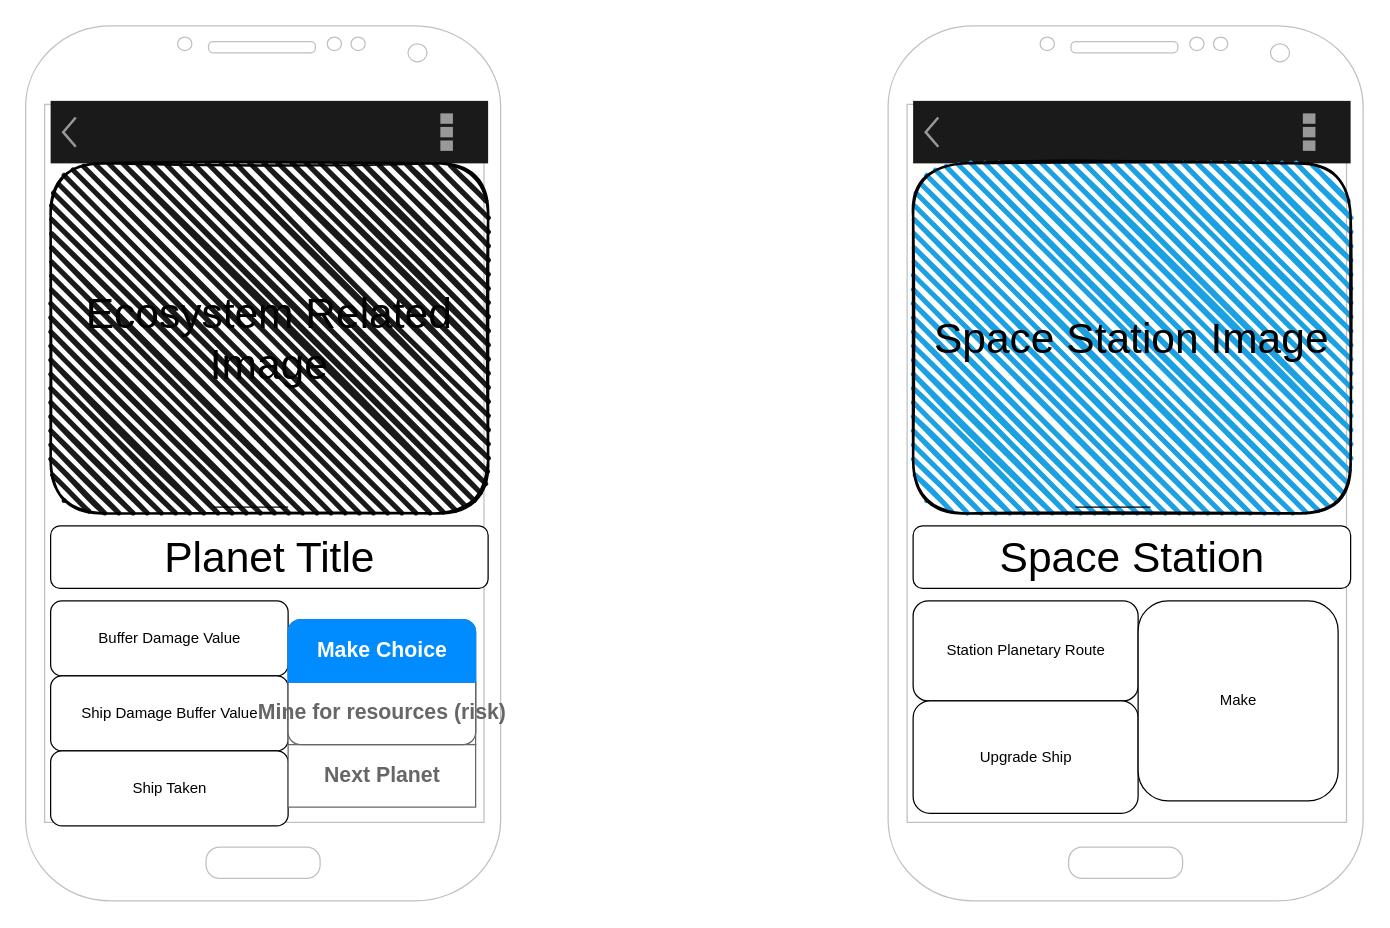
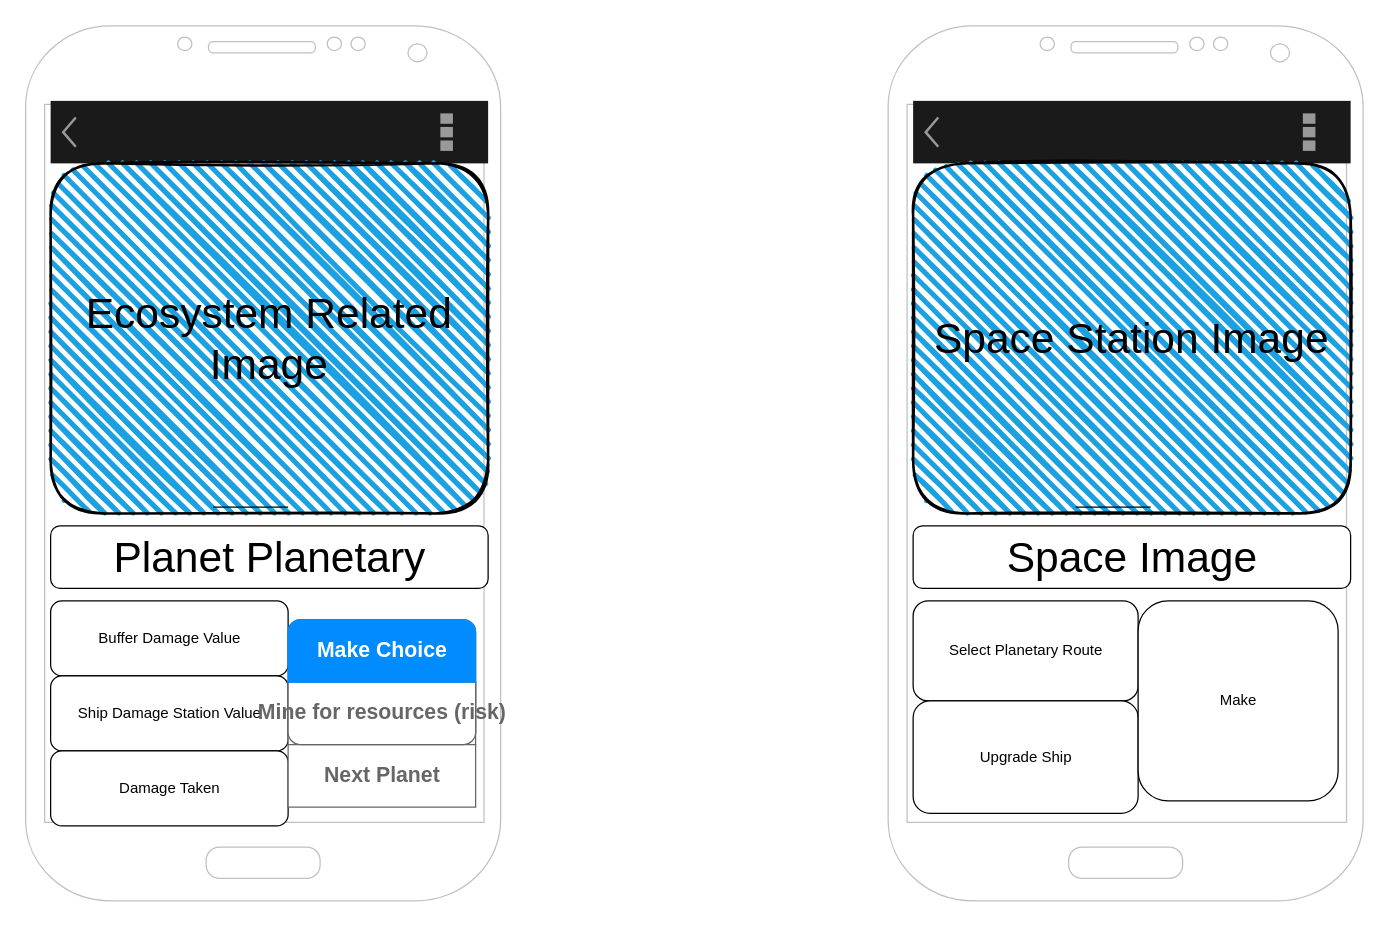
  <mxCell id="0" />
  <mxCell id="1" parent="0" />
  <mxCell id="2" value="" style="verticalLabelPosition=bottom;verticalAlign=top;html=1;shadow=0;dashed=0;strokeWidth=1;shape=mxgraph.android.phone2;strokeColor=#c0c0c0;rounded=1;fontColor=#000000;fillColor=#FFFFFF;" vertex="1" parent="1"><mxGeometry x="20" y="20" width="380" height="700" as="geometry" /></mxCell>
  <mxCell id="3" value="" style="strokeWidth=1;html=1;shadow=0;dashed=0;shape=mxgraph.android.action_bar;fillColor=#1A1A1A;strokeColor=#c0c0c0;strokeWidth=2;fontColor=#FFFFFF;rounded=1;" vertex="1" parent="1"><mxGeometry x="40" width="350" height="50" as="geometry" y="80" /></mxCell>
- <mxCell id="4" value="&lt;font style=&quot;font-size: 34px&quot;&gt;Ecosystem Related Image&lt;/font&gt;" style="rounded=1;whiteSpace=wrap;html=1;strokeWidth=2;fillWeight=4;hachureGap=8;hachureAngle=45;fillColor=#1a1a1a;sketch=1;fontColor=#000000;" vertex="1" parent="1"><mxGeometry x="40" y="130" width="350" height="280" as="geometry" /></mxCell>
+ <mxCell id="4" value="&lt;font style=&quot;font-size: 34px&quot;&gt;Ecosystem Related Image&lt;/font&gt;" style="rounded=1;whiteSpace=wrap;html=1;strokeWidth=2;fillWeight=4;hachureGap=8;hachureAngle=45;fillColor=#1ba1e2;sketch=1;fontColor=#000000;" vertex="1" parent="1"><mxGeometry x="40" y="130" width="350" height="280" as="geometry" /></mxCell>
  <mxCell id="5" value="" style="pointerEvents=1;verticalLabelPosition=bottom;shadow=0;dashed=0;align=center;html=1;verticalAlign=top;shape=mxgraph.electrical.inductors.pot_trans_3_windings;rounded=1;fontColor=#000000;strokeColor=#FFFFFF;fillColor=#FFFFFF;" vertex="1" parent="1"><mxGeometry x="60" y="450" width="170" height="190" as="geometry" /></mxCell>
  <mxCell id="6" value="" style="line;strokeWidth=1;rotatable=0;dashed=0;labelPosition=right;align=left;verticalAlign=middle;spacingTop=0;spacingLeft=6;points=[];portConstraint=eastwest;rounded=1;fontColor=#000000;fillColor=#FFFFFF;" vertex="1" parent="1"><mxGeometry x="170" y="400" width="60" height="10" as="geometry" /></mxCell>
  <mxCell id="7" value="Buffer Damage Value" style="html=1;dashed=0;whitespace=wrap;rounded=1;fontColor=#000000;strokeColor=#000000;fillColor=#FFFFFF;" vertex="1" parent="1"><mxGeometry x="40" y="480" width="190" height="60" as="geometry" /></mxCell>
- <mxCell id="8" value="Ship Damage Buffer Value" style="html=1;dashed=0;whitespace=wrap;rounded=1;fontColor=#000000;strokeColor=#000000;fillColor=#FFFFFF;" vertex="1" parent="1"><mxGeometry x="40" y="540" width="190" height="60" as="geometry" /></mxCell>
- <mxCell id="9" value="Ship Taken" style="html=1;dashed=0;whitespace=wrap;rounded=1;fontColor=#000000;strokeColor=#000000;fillColor=#FFFFFF;" vertex="1" parent="1"><mxGeometry x="40" y="600" width="190" height="60" as="geometry" /></mxCell>
- <mxCell id="10" value="Planet Title" style="html=1;dashed=0;whitespace=wrap;rounded=1;fontColor=#000000;strokeColor=#000000;fillColor=#FFFFFF;fontSize=34;" vertex="1" parent="1"><mxGeometry x="40" y="420" width="350" height="50" as="geometry" /></mxCell>
+ <mxCell id="8" value="Ship Damage Station Value" style="html=1;dashed=0;whitespace=wrap;rounded=1;fontColor=#000000;strokeColor=#000000;fillColor=#FFFFFF;" vertex="1" parent="1"><mxGeometry x="40" y="540" width="190" height="60" as="geometry" /></mxCell>
+ <mxCell id="9" value="Damage Taken" style="html=1;dashed=0;whitespace=wrap;rounded=1;fontColor=#000000;strokeColor=#000000;fillColor=#FFFFFF;" vertex="1" parent="1"><mxGeometry x="40" y="600" width="190" height="60" as="geometry" /></mxCell>
+ <mxCell id="10" value="Planet Planetary" style="html=1;dashed=0;whitespace=wrap;rounded=1;fontColor=#000000;strokeColor=#000000;fillColor=#FFFFFF;fontSize=34;" vertex="1" parent="1"><mxGeometry x="40" y="420" width="350" height="50" as="geometry" /></mxCell>
  <mxCell id="11" value="" style="strokeWidth=1;shadow=0;dashed=0;align=center;html=1;shape=mxgraph.mockup.rrect;rSize=10;strokeColor=#666666;rounded=1;fontSize=34;fontColor=#000000;fillColor=#FFFFFF;" vertex="1" parent="1"><mxGeometry x="230" y="495" width="150" height="100" as="geometry" /></mxCell>
  <mxCell id="12" value="Button 2" style="strokeColor=inherit;fillColor=inherit;gradientColor=inherit;strokeWidth=1;shadow=0;dashed=0;align=center;html=1;shape=mxgraph.mockup.rrect;rSize=0;fontSize=17;fontColor=#666666;fontStyle=1;resizeWidth=1;" vertex="1" parent="11"><mxGeometry width="150" height="50" relative="1" as="geometry"><mxPoint y="50" as="offset" /></mxGeometry></mxCell>
  <mxCell id="13" value="Next Planet" style="strokeColor=inherit;fillColor=inherit;gradientColor=inherit;strokeWidth=1;shadow=0;dashed=0;align=center;html=1;shape=mxgraph.mockup.rrect;rSize=0;fontSize=17;fontColor=#666666;fontStyle=1;resizeWidth=1;" vertex="1" parent="11"><mxGeometry width="150" height="50" relative="1" as="geometry"><mxPoint y="100" as="offset" /></mxGeometry></mxCell>
  <mxCell id="14" value="Mine for resources (risk)" style="strokeColor=inherit;fillColor=inherit;gradientColor=inherit;strokeWidth=1;shadow=0;dashed=0;align=center;html=1;shape=mxgraph.mockup.bottomButton;rSize=10;fontSize=17;fontColor=#666666;fontStyle=1;resizeWidth=1;" vertex="1" parent="11"><mxGeometry y="1" width="150" height="50" relative="1" as="geometry"><mxPoint y="-50" as="offset" /></mxGeometry></mxCell>
  <mxCell id="15" value="Make Choice" style="strokeWidth=1;shadow=0;dashed=0;align=center;html=1;shape=mxgraph.mockup.topButton;rSize=10;fontSize=17;fontColor=#ffffff;fontStyle=1;fillColor=#008cff;strokeColor=#008cff;resizeWidth=1;" vertex="1" parent="11"><mxGeometry width="150" height="50" relative="1" as="geometry" /></mxCell>
  <mxCell id="16" value="" style="verticalLabelPosition=bottom;verticalAlign=top;html=1;shadow=0;dashed=0;strokeWidth=1;shape=mxgraph.android.phone2;strokeColor=#c0c0c0;rounded=1;fontColor=#000000;fillColor=#FFFFFF;" vertex="1" parent="1"><mxGeometry x="710" y="20" width="380" height="700" as="geometry" /></mxCell>
  <mxCell id="17" value="" style="strokeWidth=1;html=1;shadow=0;dashed=0;shape=mxgraph.android.action_bar;fillColor=#1A1A1A;strokeColor=#c0c0c0;strokeWidth=2;fontColor=#FFFFFF;rounded=1;" vertex="1" parent="1"><mxGeometry x="730" width="350" height="50" as="geometry" y="80" /></mxCell>
  <mxCell id="18" value="&lt;span style=&quot;font-size: 34px&quot;&gt;Space Station Image&lt;/span&gt;" style="rounded=1;whiteSpace=wrap;html=1;strokeWidth=2;fillWeight=4;hachureGap=8;hachureAngle=45;fillColor=#1ba1e2;sketch=1;fontColor=#000000;" vertex="1" parent="1"><mxGeometry x="730" y="130" width="350" height="280" as="geometry" /></mxCell>
  <mxCell id="19" value="" style="pointerEvents=1;verticalLabelPosition=bottom;shadow=0;dashed=0;align=center;html=1;verticalAlign=top;shape=mxgraph.electrical.inductors.pot_trans_3_windings;rounded=1;fontColor=#000000;strokeColor=#FFFFFF;fillColor=#FFFFFF;" vertex="1" parent="1"><mxGeometry x="750" y="450" width="170" height="190" as="geometry" /></mxCell>
  <mxCell id="20" value="" style="line;strokeWidth=1;rotatable=0;dashed=0;labelPosition=right;align=left;verticalAlign=middle;spacingTop=0;spacingLeft=6;points=[];portConstraint=eastwest;rounded=1;fontColor=#000000;fillColor=#FFFFFF;" vertex="1" parent="1"><mxGeometry x="860" y="400" width="60" height="10" as="geometry" /></mxCell>
- <mxCell id="21" value="Station Planetary Route" style="html=1;dashed=0;whitespace=wrap;rounded=1;fontColor=#000000;strokeColor=#000000;fillColor=#FFFFFF;" vertex="1" parent="1"><mxGeometry x="730" y="480" width="180" height="80" as="geometry" /></mxCell>
+ <mxCell id="21" value="Select Planetary Route" style="html=1;dashed=0;whitespace=wrap;rounded=1;fontColor=#000000;strokeColor=#000000;fillColor=#FFFFFF;" vertex="1" parent="1"><mxGeometry x="730" y="480" width="180" height="80" as="geometry" /></mxCell>
  <mxCell id="22" value="Upgrade Ship" style="html=1;dashed=0;whitespace=wrap;rounded=1;fontColor=#000000;strokeColor=#000000;fillColor=#FFFFFF;" vertex="1" parent="1"><mxGeometry x="730" y="560" width="180" height="90" as="geometry" /></mxCell>
- <mxCell id="23" value="Space Station" style="html=1;dashed=0;whitespace=wrap;rounded=1;fontColor=#000000;strokeColor=#000000;fillColor=#FFFFFF;fontSize=34;" vertex="1" parent="1"><mxGeometry x="730" y="420" width="350" height="50" as="geometry" /></mxCell>
+ <mxCell id="23" value="Space Image" style="html=1;dashed=0;whitespace=wrap;rounded=1;fontColor=#000000;strokeColor=#000000;fillColor=#FFFFFF;fontSize=34;" vertex="1" parent="1"><mxGeometry x="730" y="420" width="350" height="50" as="geometry" /></mxCell>
  <mxCell id="24" value="Make" style="html=1;dashed=0;whitespace=wrap;rounded=1;fontColor=#000000;strokeColor=#000000;fillColor=#FFFFFF;" vertex="1" parent="1"><mxGeometry x="910" y="480" width="160" height="160" as="geometry" /></mxCell>
